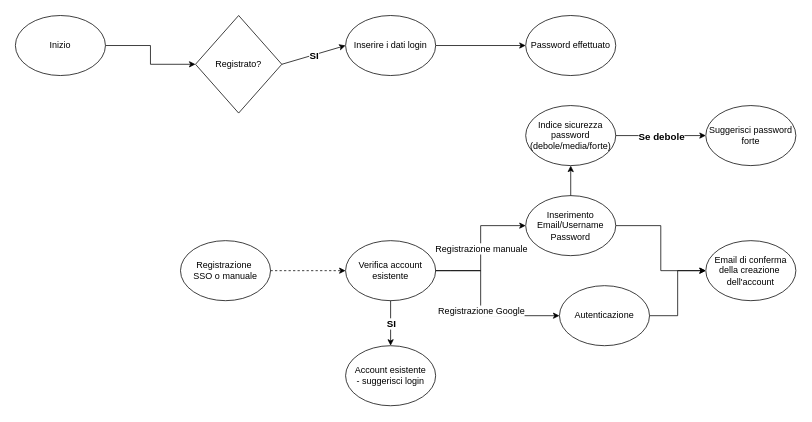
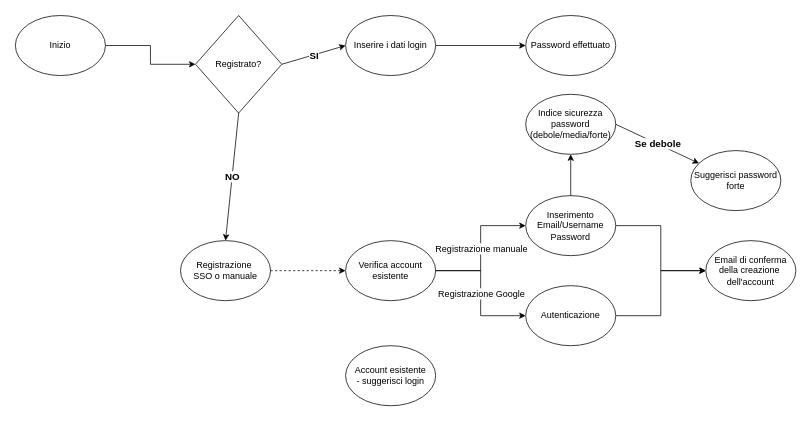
  <mxCell id="0" />
  <mxCell id="1" parent="0" />
  <mxCell id="2" style="edgeStyle=orthogonalEdgeStyle;rounded=0;orthogonalLoop=1;jettySize=auto;html=1;entryX=0;entryY=0.5;entryDx=0;entryDy=0;" edge="1" parent="1" source="3" target="4"><mxGeometry relative="1" as="geometry" /></mxCell>
  <mxCell id="3" value="Inizio" style="ellipse;whiteSpace=wrap;html=1;" vertex="1" parent="1"><mxGeometry x="20" y="20" width="120" height="80" as="geometry" /></mxCell>
  <mxCell id="4" value="Registrato?" style="rhombus;whiteSpace=wrap;html=1;" vertex="1" parent="1"><mxGeometry x="260" y="20" width="115" height="130" as="geometry" /></mxCell>
  <mxCell id="5" style="edgeStyle=orthogonalEdgeStyle;rounded=0;orthogonalLoop=1;jettySize=auto;html=1;entryX=0;entryY=0.5;entryDx=0;entryDy=0;" edge="1" parent="1" source="6" target="9"><mxGeometry relative="1" as="geometry" /></mxCell>
  <mxCell id="6" value="Inserire i dati login" style="ellipse;whiteSpace=wrap;html=1;" vertex="1" parent="1"><mxGeometry x="460" y="20" width="120" height="80" as="geometry" /></mxCell>
  <mxCell id="7" value="" style="endArrow=classic;html=1;rounded=0;exitX=1;exitY=0.5;exitDx=0;exitDy=0;entryX=0;entryY=0.5;entryDx=0;entryDy=0;" edge="1" parent="1" source="4" target="6"><mxGeometry relative="1" as="geometry"><mxPoint x="300" y="140" as="sourcePoint" /><mxPoint x="400" y="140" as="targetPoint" /></mxGeometry></mxCell>
  <mxCell id="8" value="SI" style="edgeLabel;resizable=0;html=1;;align=center;verticalAlign=middle;fontStyle=1;labelBorderColor=none;fontSize=13;" connectable="0" vertex="1" parent="7"><mxGeometry relative="1" as="geometry" /></mxCell>
  <mxCell id="9" value="Password effettuato" style="ellipse;whiteSpace=wrap;html=1;" vertex="1" parent="1"><mxGeometry x="700" y="20" width="120" height="80" as="geometry" /></mxCell>
- <mxCell id="10" value="Indice sicurezza&lt;div&gt;password&lt;/div&gt;&lt;div&gt;(debole/media/forte)&lt;/div&gt;" style="ellipse;whiteSpace=wrap;html=1;" vertex="1" parent="1"><mxGeometry x="700" y="140" width="120" height="80" as="geometry" /></mxCell>
+ <mxCell id="10" value="Indice sicurezza&lt;div&gt;password&lt;/div&gt;&lt;div&gt;(debole/media/forte)&lt;/div&gt;" style="ellipse;whiteSpace=wrap;html=1;" vertex="1" parent="1"><mxGeometry x="700" y="125" width="120" height="80" as="geometry" /></mxCell>
  <mxCell id="11" style="edgeStyle=orthogonalEdgeStyle;rounded=0;orthogonalLoop=1;jettySize=auto;html=1;exitX=1;exitY=0.5;exitDx=0;exitDy=0;entryX=0;entryY=0.5;entryDx=0;entryDy=0;" edge="1" parent="1" source="12" target="31"><mxGeometry relative="1" as="geometry" /></mxCell>
  <mxCell id="12" value="Inserimento&lt;div&gt;Email/Username&lt;/div&gt;&lt;div&gt;Password&lt;/div&gt;" style="ellipse;whiteSpace=wrap;html=1;" vertex="1" parent="1"><mxGeometry x="700" y="260" width="120" height="80" as="geometry" /></mxCell>
  <mxCell id="13" value="Verifica account esistente" style="ellipse;whiteSpace=wrap;html=1;" vertex="1" parent="1"><mxGeometry x="460" y="320" width="120" height="80" as="geometry" /></mxCell>
  <mxCell id="14" style="edgeStyle=orthogonalEdgeStyle;rounded=0;orthogonalLoop=1;jettySize=auto;html=1;entryX=0;entryY=0.5;entryDx=0;entryDy=0;" edge="1" parent="1" source="15" target="31"><mxGeometry relative="1" as="geometry" /></mxCell>
- <mxCell id="15" value="Autenticazione" style="ellipse;whiteSpace=wrap;html=1;" vertex="1" parent="1"><mxGeometry x="745" y="380" width="120" height="80" as="geometry" /></mxCell>
+ <mxCell id="15" value="Autenticazione" style="ellipse;whiteSpace=wrap;html=1;" vertex="1" parent="1"><mxGeometry x="700" y="380" width="120" height="80" as="geometry" /></mxCell>
  <mxCell id="16" value="Registrazione&amp;nbsp;&lt;div&gt;SSO&amp;nbsp;&lt;span style=&quot;background-color: initial;&quot;&gt;o manuale&lt;/span&gt;&lt;/div&gt;" style="ellipse;whiteSpace=wrap;html=1;" vertex="1" parent="1"><mxGeometry x="240" y="320" width="120" height="80" as="geometry" /></mxCell>
+ <mxCell id="17" value="" style="endArrow=classic;html=1;rounded=0;exitX=0.5;exitY=1;exitDx=0;exitDy=0;entryX=0.5;entryY=0;entryDx=0;entryDy=0;" edge="1" parent="1" source="4" target="16"><mxGeometry relative="1" as="geometry"><mxPoint x="340" y="310" as="sourcePoint" /><mxPoint x="440" y="310" as="targetPoint" /></mxGeometry></mxCell>
+ <mxCell id="18" value="NO" style="edgeLabel;resizable=0;html=1;;align=center;verticalAlign=middle;labelBorderColor=none;fontStyle=1;textShadow=0;fontSize=13;" connectable="0" vertex="1" parent="17"><mxGeometry relative="1" as="geometry" /></mxCell>
  <mxCell id="19" value="" style="endArrow=classic;html=1;rounded=0;exitX=1;exitY=0.5;exitDx=0;exitDy=0;entryX=0;entryY=0.5;entryDx=0;entryDy=0;dashed=1;" edge="1" parent="1" source="16" target="13"><mxGeometry width="50" height="50" relative="1" as="geometry"><mxPoint x="370" y="330" as="sourcePoint" /><mxPoint x="420" y="280" as="targetPoint" /></mxGeometry></mxCell>
  <mxCell id="20" value="" style="endArrow=classic;html=1;rounded=0;exitX=1;exitY=0.5;exitDx=0;exitDy=0;entryX=0;entryY=0.5;entryDx=0;entryDy=0;" edge="1" parent="1" source="13" target="12"><mxGeometry relative="1" as="geometry"><mxPoint x="340" y="310" as="sourcePoint" /><mxPoint x="440" y="310" as="targetPoint" /><Array as="points"><mxPoint x="600" y="360" /><mxPoint x="640" y="360" /><mxPoint x="640" y="300" /></Array></mxGeometry></mxCell>
  <mxCell id="21" value="Registrazione manuale" style="edgeLabel;resizable=0;html=1;;align=center;verticalAlign=middle;fontSize=12;" connectable="0" vertex="1" parent="20"><mxGeometry relative="1" as="geometry" /></mxCell>
  <mxCell id="22" value="" style="endArrow=classic;html=1;rounded=0;exitX=1;exitY=0.5;exitDx=0;exitDy=0;entryX=0;entryY=0.5;entryDx=0;entryDy=0;" edge="1" parent="1" source="13" target="15"><mxGeometry relative="1" as="geometry"><mxPoint x="340" y="310" as="sourcePoint" /><mxPoint x="440" y="310" as="targetPoint" /><Array as="points"><mxPoint x="640" y="360" /><mxPoint x="640" y="420" /></Array></mxGeometry></mxCell>
  <mxCell id="23" value="Registrazione Google" style="edgeLabel;resizable=0;html=1;;align=center;verticalAlign=middle;fontSize=12;" connectable="0" vertex="1" parent="22"><mxGeometry relative="1" as="geometry" /></mxCell>
  <mxCell id="24" value="Account esistente&lt;div&gt;- suggerisci login&lt;/div&gt;" style="ellipse;whiteSpace=wrap;html=1;" vertex="1" parent="1"><mxGeometry x="460" y="460" width="120" height="80" as="geometry" /></mxCell>
- <mxCell id="25" value="" style="endArrow=classic;html=1;rounded=0;exitX=0.5;exitY=1;exitDx=0;exitDy=0;entryX=0.5;entryY=0;entryDx=0;entryDy=0;" edge="1" parent="1" source="13" target="24"><mxGeometry relative="1" as="geometry"><mxPoint x="420" y="420" as="sourcePoint" /><mxPoint x="460" y="430" as="targetPoint" /><Array as="points" /></mxGeometry></mxCell>
- <mxCell id="26" value="SI" style="edgeLabel;resizable=0;html=1;;align=center;verticalAlign=middle;fontStyle=1;fontSize=13;" connectable="0" vertex="1" parent="25"><mxGeometry relative="1" as="geometry" /></mxCell>
  <mxCell id="27" value="" style="endArrow=classic;html=1;rounded=0;entryX=0.5;entryY=1;entryDx=0;entryDy=0;exitX=0.5;exitY=0;exitDx=0;exitDy=0;" edge="1" parent="1" source="12" target="10"><mxGeometry width="50" height="50" relative="1" as="geometry"><mxPoint x="700" y="330" as="sourcePoint" /><mxPoint x="680" y="270" as="targetPoint" /></mxGeometry></mxCell>
- <mxCell id="28" value="Suggerisci password&lt;div&gt;forte&lt;/div&gt;" style="ellipse;whiteSpace=wrap;html=1;" vertex="1" parent="1"><mxGeometry x="940" y="140" width="120" height="80" as="geometry" /></mxCell>
+ <mxCell id="28" value="Suggerisci password&lt;div&gt;forte&lt;/div&gt;" style="ellipse;whiteSpace=wrap;html=1;" vertex="1" parent="1"><mxGeometry x="920" y="200" width="120" height="80" as="geometry" /></mxCell>
  <mxCell id="29" value="" style="endArrow=classic;html=1;rounded=0;exitX=1;exitY=0.5;exitDx=0;exitDy=0;" edge="1" parent="1" source="10" target="28"><mxGeometry relative="1" as="geometry"><mxPoint x="980" y="310" as="sourcePoint" /><mxPoint x="1080" y="310" as="targetPoint" /></mxGeometry></mxCell>
  <mxCell id="30" value="Se debole" style="edgeLabel;resizable=0;html=1;;align=center;verticalAlign=middle;fontStyle=1;fontSize=13;" connectable="0" vertex="1" parent="29"><mxGeometry relative="1" as="geometry" /></mxCell>
  <mxCell id="31" value="Email di conferma&lt;div&gt;della creazione&amp;nbsp;&lt;/div&gt;&lt;div&gt;dell'account&lt;/div&gt;" style="ellipse;whiteSpace=wrap;html=1;" vertex="1" parent="1"><mxGeometry x="940" y="320" width="120" height="80" as="geometry" /></mxCell>
